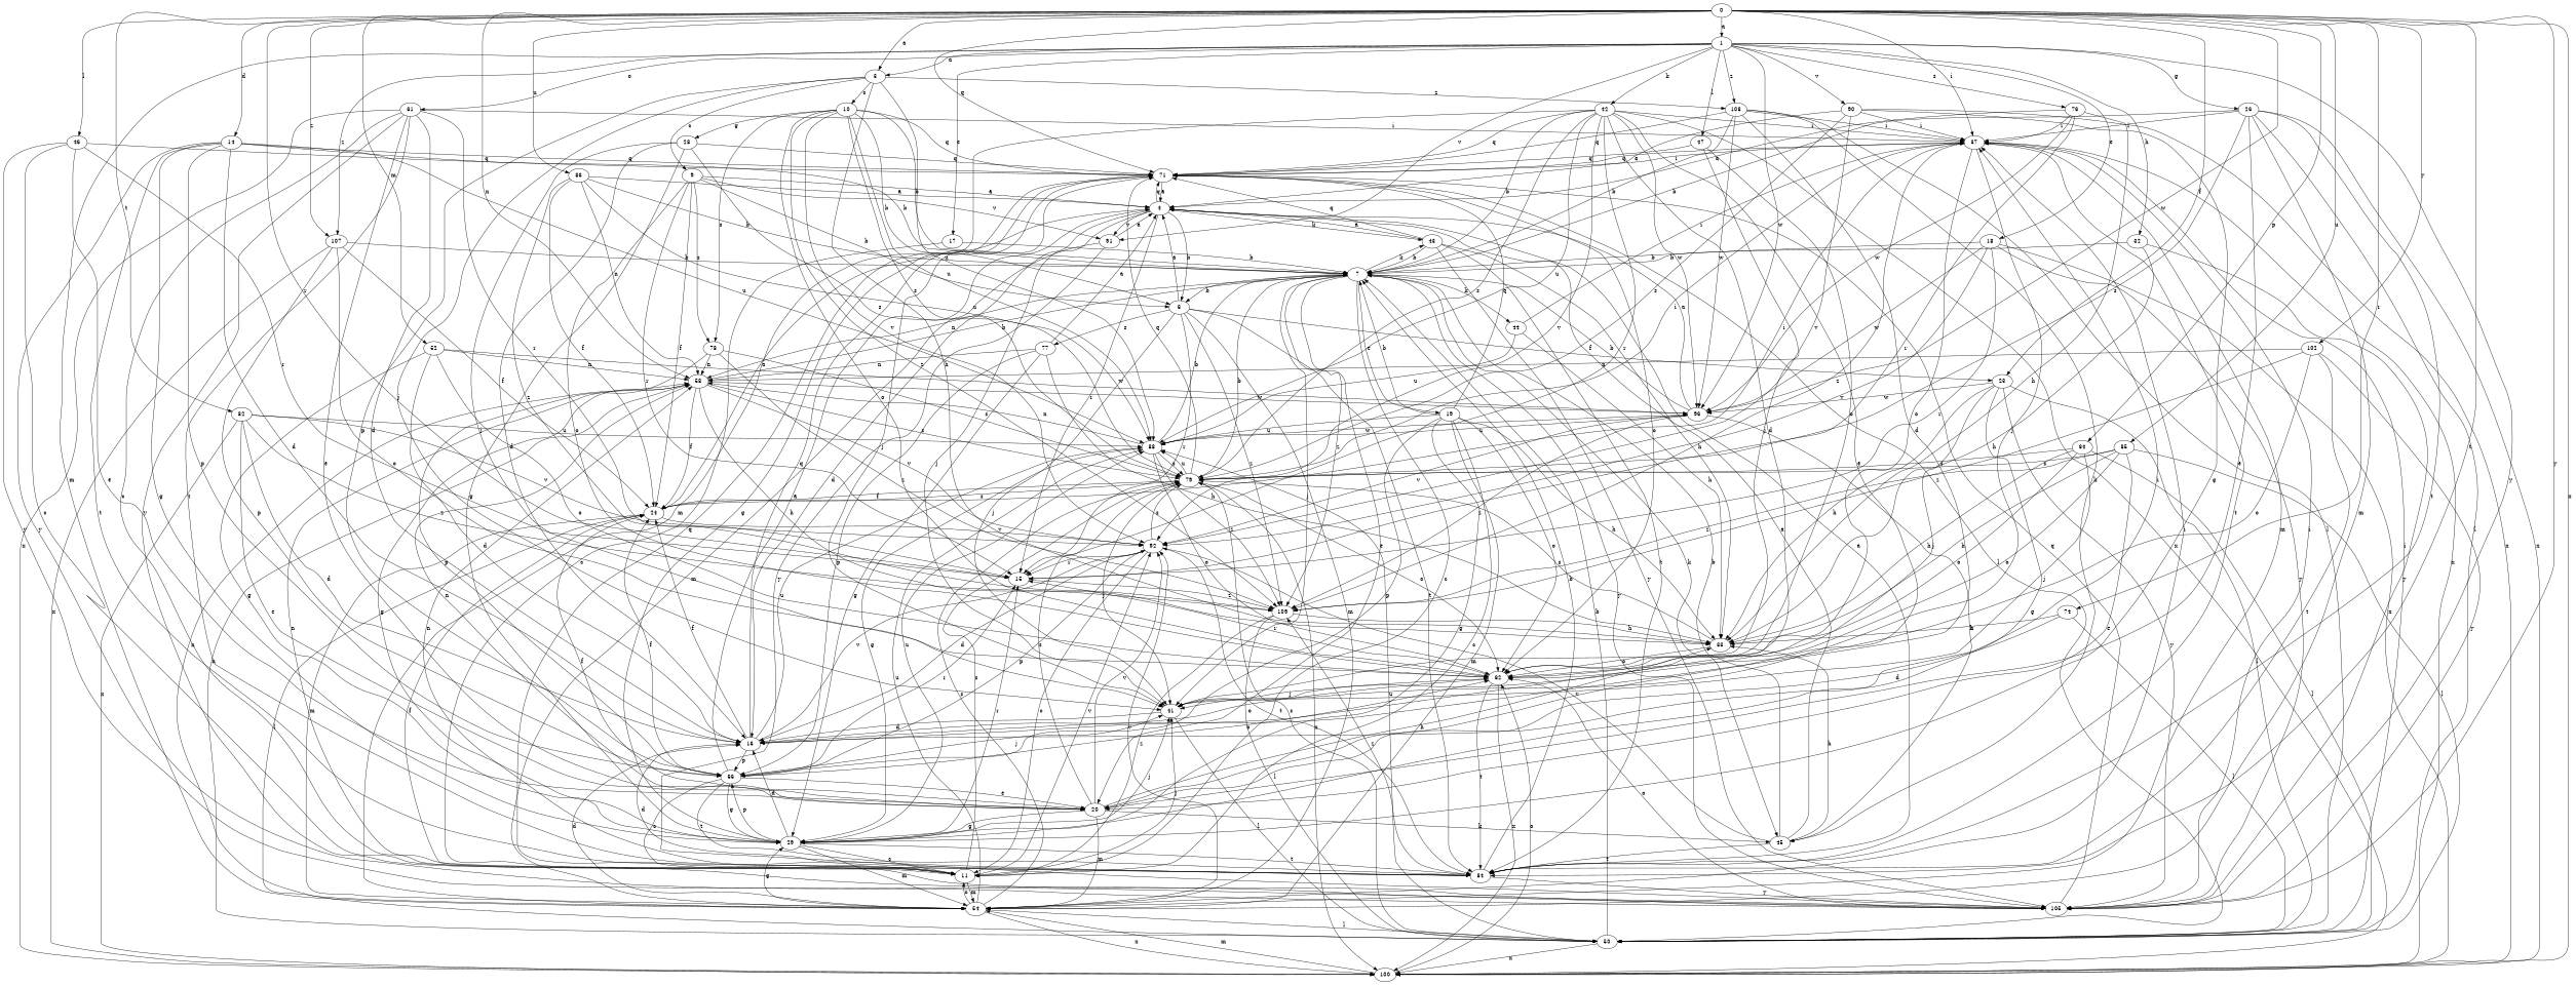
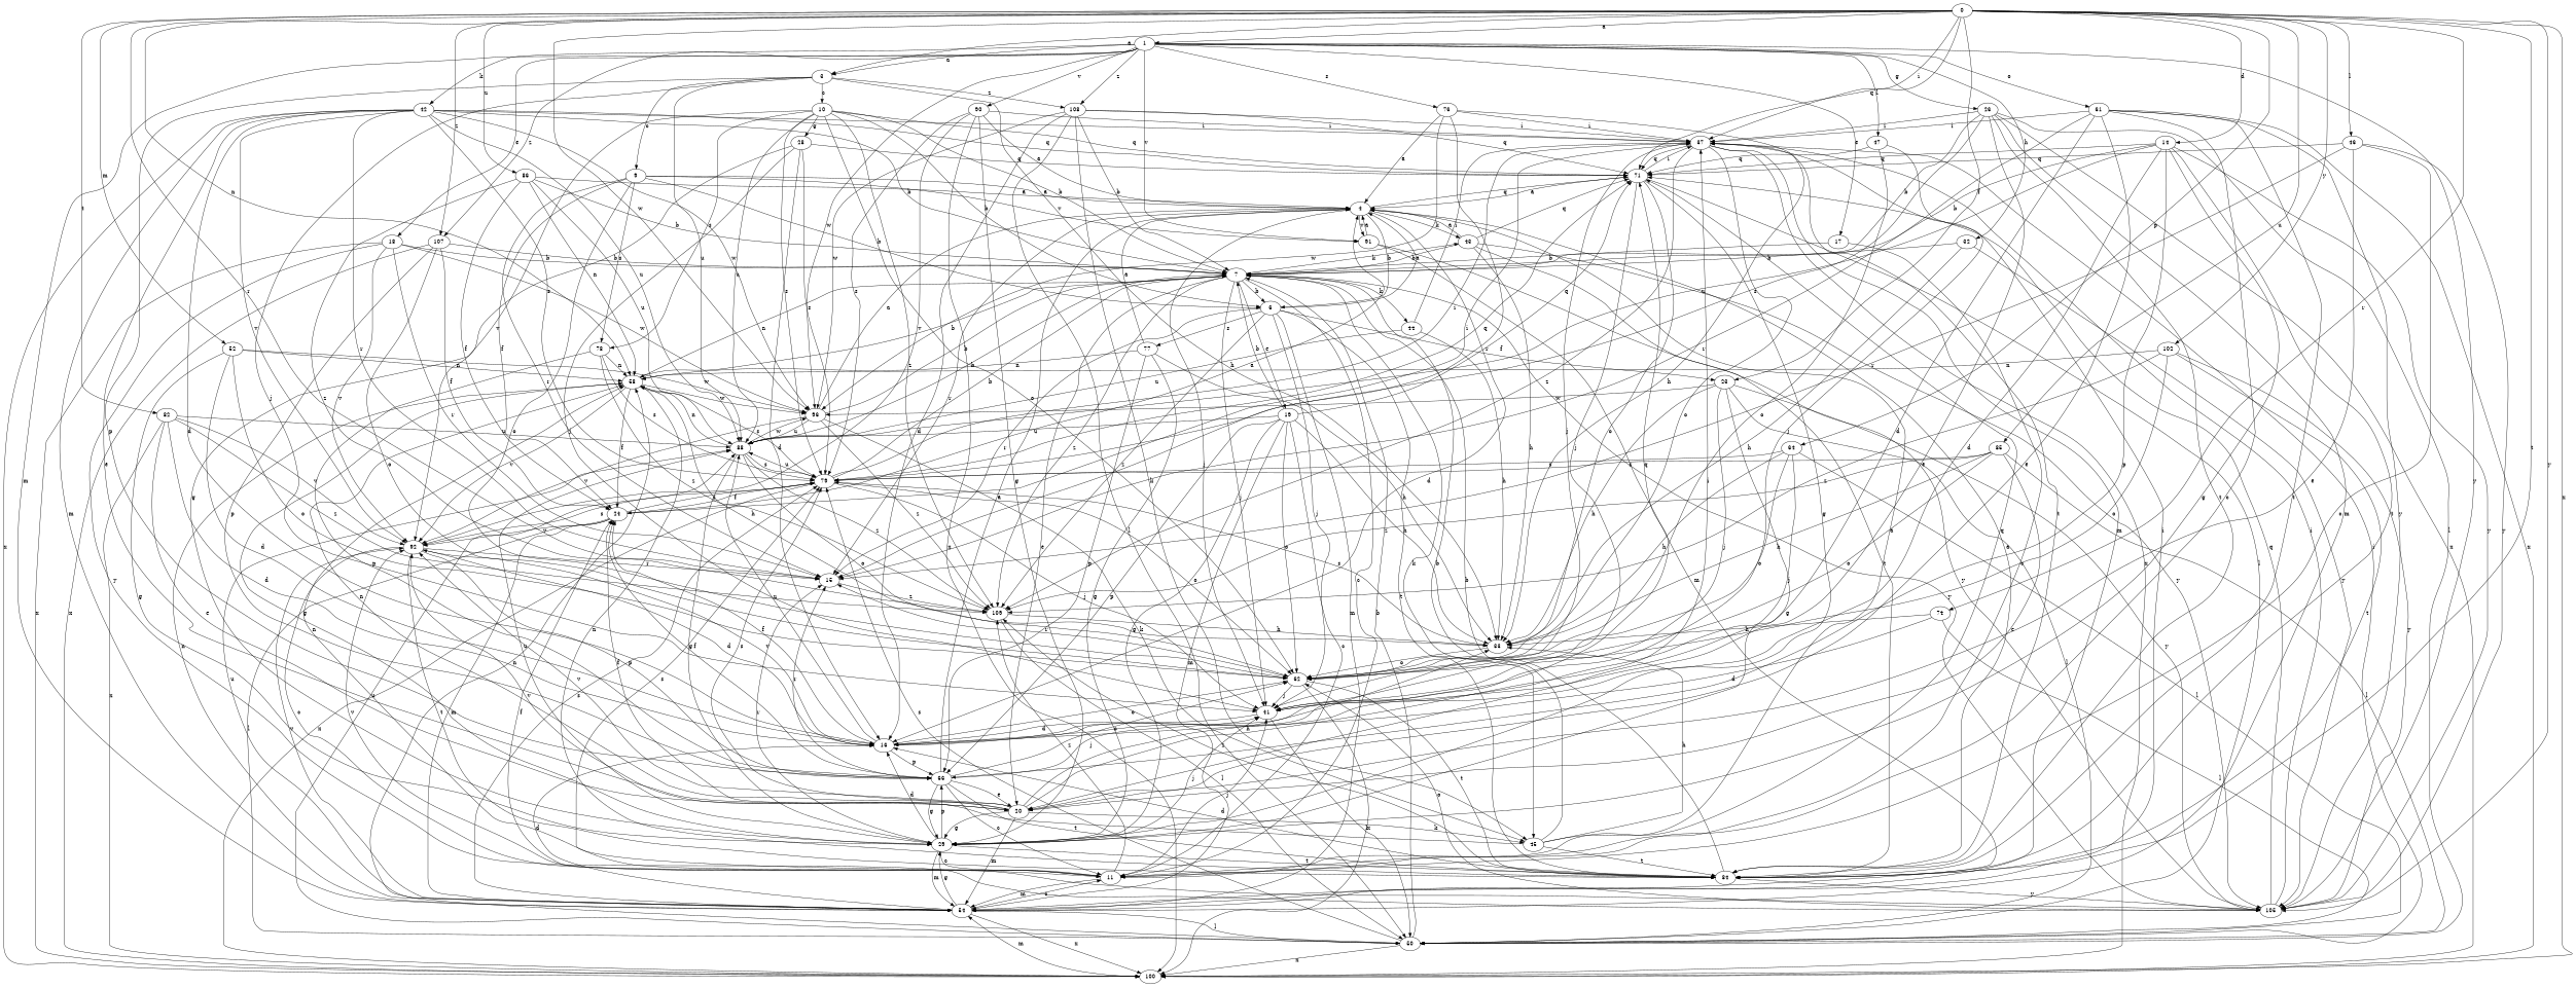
  strict digraph {
    0
    1
    3
    14
    23
    37
    46
    52
    58
    64
    71
    74
    n13 [label=15]
    82
    84
    85
    86
    96
    100
    102
    105
    107
    17
    18
    26
    32
    42
    47
    54
    61
    76
    90
    91
    108
    9
    10
    33
    41
    66
    88
    16
    7
    29
    50
    109
    62
    11
    20
    24
    79
    92
    4
    45
    6
    78
    28
    43
    77
    19
    44
    0 -> 1 [label=a]
    0 -> 3 [label=a]
    0 -> 14 [label=d]
    0 -> 23 [label=f]
    0 -> 37 [label=i]
    0 -> 46 [label=l]
    0 -> 52 [label=m]
    0 -> 58 [label=n]
    0 -> 64 [label=p]
    0 -> 71 [label=q]
    0 -> 74 [label=r]
    0 -> n13 [label=r]
    0 -> 82 [label=t]
    0 -> 84 [label=t]
    0 -> 85 [label=u]
    0 -> 86 [label=u]
    0 -> 96 [label=w]
    0 -> 100 [label=x]
    0 -> 102 [label=y]
    0 -> 105 [label=y]
    0 -> 107 [label=z]
    1 -> 3 [label=a]
    1 -> 96 [label=w]
    1 -> 105 [label=y]
    1 -> 107 [label=z]
    1 -> 17 [label=e]
    1 -> 18 [label=e]
    1 -> 26 [label=g]
    1 -> 32 [label=h]
    1 -> 42 [label=k]
    1 -> 47 [label=l]
    1 -> 54 [label=m]
    1 -> 61 [label=o]
    1 -> 76 [label=s]
    1 -> 90 [label=v]
    1 -> 91 [label=v]
    1 -> 108 [label=z]
    3 -> 108 [label=z]
    3 -> 9 [label=c]
    3 -> 10 [label=c]
    3 -> 33 [label=h]
    3 -> 41 [label=j]
    3 -> 66 [label=p]
    3 -> 88 [label=u]
    14 -> 71 [label=q]
    14 -> 84 [label=t]
    14 -> 105 [label=y]
    14 -> 66 [label=p]
    14 -> 88 [label=u]
    14 -> 16 [label=d]
    14 -> 7 [label=b]
    14 -> 29 [label=g]
    23 -> 96 [label=w]
    23 -> 105 [label=y]
    23 -> 33 [label=h]
    23 -> 41 [label=j]
    23 -> 29 [label=g]
    23 -> 50 [label=l]
    37 -> 71 [label=q]
    37 -> 84 [label=t]
    37 -> 100 [label=x]
    37 -> 54 [label=m]
    37 -> 41 [label=j]
    37 -> 109 [label=z]
    37 -> 62 [label=o]
    46 -> 71 [label=q]
    46 -> n13 [label=r]
    46 -> 105 [label=y]
    46 -> 11 [label=c]
    46 -> 20 [label=e]
    52 -> 58 [label=n]
    52 -> 96 [label=w]
    52 -> 16 [label=d]
    52 -> 29 [label=g]
    52 -> 62 [label=o]
    58 -> 96 [label=w]
    58 -> 33 [label=h]
    58 -> 7 [label=b]
    58 -> 29 [label=g]
    58 -> 24 [label=f]
    58 -> 79 [label=s]
    58 -> 92 [label=v]
    64 -> 33 [label=h]
    64 -> 41 [label=j]
    64 -> 50 [label=l]
    64 -> 62 [label=o]
    64 -> 79 [label=s]
    71 -> 37 [label=i]
    71 -> 41 [label=j]
    71 -> 29 [label=g]
    71 -> 50 [label=l]
    71 -> 62 [label=o]
    71 -> 4 [label=a]
    74 -> 33 [label=h]
    74 -> 16 [label=d]
    74 -> 50 [label=l]
    n13 -> 109 [label=z]
    82 -> 100 [label=x]
    82 -> 88 [label=u]
    82 -> 16 [label=d]
    82 -> 109 [label=z]
    82 -> 20 [label=e]
    82 -> 92 [label=v]
    84 -> 58 [label=n]
    84 -> 105 [label=y]
    84 -> 16 [label=d]
    84 -> 7 [label=b]
    84 -> 109 [label=z]
    84 -> 4 [label=a]
    85 -> 33 [label=h]
    85 -> 50 [label=l]
    85 -> 109 [label=z]
    85 -> 62 [label=o]
    85 -> 20 [label=e]
    85 -> 79 [label=s]
    86 -> 58 [label=n]
    86 -> 88 [label=u]
    86 -> 7 [label=b]
    86 -> 109 [label=z]
    86 -> 24 [label=f]
    86 -> 4 [label=a]
    96 -> 88 [label=u]
    96 -> 7 [label=b]
    96 -> 109 [label=z]
    96 -> 92 [label=v]
    96 -> 4 [label=a]
    96 -> 45 [label=k]
    100 -> 54 [label=m]
-   100 -> 62 [label=o]
    102 -> 58 [label=n]
    102 -> 84 [label=t]
    102 -> 105 [label=y]
    102 -> 109 [label=z]
    102 -> 62 [label=o]
    105 -> 37 [label=i]
    105 -> 71 [label=q]
    105 -> 62 [label=o]
    105 -> 24 [label=f]
    107 -> 100 [label=x]
    107 -> 66 [label=p]
    107 -> 7 [label=b]
    107 -> 62 [label=o]
    107 -> 24 [label=f]
    17 -> 7 [label=b]
    17 -> 11 [label=c]
    18 -> n13 [label=r]
    18 -> 96 [label=w]
    18 -> 100 [label=x]
    18 -> 105 [label=y]
    18 -> 7 [label=b]
    18 -> 92 [label=v]
    26 -> 37 [label=i]
    26 -> 84 [label=t]
    26 -> 100 [label=x]
    26 -> 54 [label=m]
    26 -> 7 [label=b]
    26 -> 50 [label=l]
    26 -> 20 [label=e]
    26 -> 79 [label=s]
    32 -> 105 [label=y]
    32 -> 33 [label=h]
    32 -> 7 [label=b]
    42 -> 37 [label=i]
    42 -> 71 [label=q]
    42 -> n13 [label=r]
    42 -> 96 [label=w]
    42 -> 100 [label=x]
    42 -> 54 [label=m]
    42 -> 88 [label=u]
    42 -> 16 [label=d]
    42 -> 7 [label=b]
    42 -> 20 [label=e]
    42 -> 79 [label=s]
    42 -> 92 [label=v]
    47 -> 71 [label=q]
    47 -> 41 [label=j]
    47 -> 62 [label=o]
    54 -> 37 [label=i]
    54 -> 58 [label=n]
    54 -> 100 [label=x]
    54 -> 88 [label=u]
    54 -> 16 [label=d]
    54 -> 29 [label=g]
    54 -> 50 [label=l]
    54 -> 11 [label=c]
    54 -> 79 [label=s]
    54 -> 92 [label=v]
    61 -> 37 [label=i]
    61 -> n13 [label=r]
    61 -> 84 [label=t]
    61 -> 100 [label=x]
    61 -> 105 [label=y]
    61 -> 16 [label=d]
    61 -> 11 [label=c]
    61 -> 20 [label=e]
    76 -> 37 [label=i]
    76 -> n13 [label=r]
    76 -> 96 [label=w]
    76 -> 33 [label=h]
    76 -> 4 [label=a]
    90 -> 37 [label=i]
    90 -> 100 [label=x]
    90 -> 29 [label=g]
    90 -> 79 [label=s]
    90 -> 92 [label=v]
    90 -> 4 [label=a]
    91 -> 105 [label=y]
    91 -> 54 [label=m]
    91 -> 4 [label=a]
    108 -> 37 [label=i]
    108 -> 71 [label=q]
    108 -> 96 [label=w]
    108 -> 16 [label=d]
    108 -> 7 [label=b]
    108 -> 50 [label=l]
    108 -> 45 [label=k]
    9 -> n13 [label=r]
    9 -> 91 [label=v]
    9 -> 62 [label=o]
    9 -> 24 [label=f]
    9 -> 4 [label=a]
    9 -> 6 [label=b]
    9 -> 78 [label=s]
    10 -> 71 [label=q]
    10 -> 88 [label=u]
    10 -> 7 [label=b]
    10 -> 109 [label=z]
    10 -> 62 [label=o]
    10 -> 79 [label=s]
    10 -> 92 [label=v]
    10 -> 6 [label=b]
    10 -> 78 [label=s]
    10 -> 28 [label=g]
    33 -> 62 [label=o]
    33 -> 79 [label=s]
    41 -> 16 [label=d]
    41 -> 50 [label=l]
    66 -> n13 [label=r]
    66 -> 84 [label=t]
    66 -> 41 [label=j]
    66 -> 29 [label=g]
    66 -> 62 [label=o]
    66 -> 11 [label=c]
    66 -> 20 [label=e]
    66 -> 24 [label=f]
    66 -> 4 [label=a]
    88 -> 58 [label=n]
    88 -> 96 [label=w]
    88 -> 7 [label=b]
    88 -> 29 [label=g]
    88 -> 109 [label=z]
    88 -> 62 [label=o]
    88 -> 79 [label=s]
    16 -> 71 [label=q]
    16 -> 66 [label=p]
    16 -> 88 [label=u]
    16 -> 62 [label=o]
    16 -> 24 [label=f]
    16 -> 92 [label=v]
    7 -> 58 [label=n]
    7 -> 105 [label=y]
    7 -> 41 [label=j]
    7 -> 109 [label=z]
    7 -> 11 [label=c]
    7 -> 20 [label=e]
    7 -> 45 [label=k]
    7 -> 6 [label=b]
    7 -> 43 [label=k]
    7 -> 19 [label=e]
    7 -> 44 [label=k]
    29 -> n13 [label=r]
    29 -> 84 [label=t]
    29 -> 54 [label=m]
    29 -> 41 [label=j]
    29 -> 66 [label=p]
    29 -> 88 [label=u]
    29 -> 16 [label=d]
    29 -> 11 [label=c]
    50 -> 37 [label=i]
    50 -> 58 [label=n]
    50 -> 100 [label=x]
    50 -> 88 [label=u]
    50 -> 7 [label=b]
    50 -> 79 [label=s]
    109 -> 33 [label=h]
    109 -> 50 [label=l]
    62 -> n13 [label=r]
    62 -> 84 [label=t]
    62 -> 100 [label=x]
    62 -> 41 [label=j]
    11 -> 58 [label=n]
    11 -> 71 [label=q]
    11 -> 54 [label=m]
    11 -> 41 [label=j]
-   109 -> 11 [label=z]
+   11 -> 109 [label=z]
    11 -> 79 [label=s]
    11 -> 92 [label=v]
    20 -> 37 [label=i]
    20 -> 58 [label=n]
    20 -> 54 [label=m]
    20 -> 33 [label=h]
    20 -> 29 [label=g]
    20 -> 24 [label=f]
    20 -> 79 [label=s]
    20 -> 92 [label=v]
    20 -> 45 [label=k]
    24 -> 37 [label=i]
    24 -> 54 [label=m]
    24 -> 50 [label=l]
    24 -> 79 [label=s]
    24 -> 92 [label=v]
    24 -> 4 [label=a]
    79 -> 37 [label=i]
    79 -> 71 [label=q]
    79 -> 100 [label=x]
    79 -> 41 [label=j]
    79 -> 88 [label=u]
    79 -> 7 [label=b]
    79 -> 62 [label=o]
    79 -> 24 [label=f]
    92 -> n13 [label=r]
    92 -> 84 [label=t]
    92 -> 66 [label=p]
    92 -> 16 [label=d]
    92 -> 11 [label=c]
    92 -> 79 [label=s]
    4 -> 71 [label=q]
    4 -> n13 [label=r]
    4 -> 91 [label=v]
    4 -> 41 [label=j]
    4 -> 16 [label=d]
    4 -> 6 [label=b]
    4 -> 43 [label=k]
    45 -> 84 [label=t]
    45 -> 33 [label=h]
    45 -> 7 [label=b]
    45 -> 92 [label=v]
    45 -> 4 [label=a]
    6 -> 23 [label=f]
    6 -> n13 [label=r]
    6 -> 84 [label=t]
    6 -> 54 [label=m]
    6 -> 41 [label=j]
    6 -> 109 [label=z]
    6 -> 4 [label=a]
    6 -> 77 [label=s]
    78 -> 58 [label=n]
    78 -> 66 [label=p]
    78 -> 109 [label=z]
    78 -> 79 [label=s]
    28 -> 71 [label=q]
    28 -> 41 [label=j]
    28 -> 16 [label=d]
    28 -> 29 [label=g]
    28 -> 79 [label=s]
    43 -> 71 [label=q]
    43 -> 84 [label=t]
    43 -> 105 [label=y]
    43 -> 33 [label=h]
    43 -> 7 [label=b]
    43 -> 4 [label=a]
    77 -> 58 [label=n]
    77 -> 33 [label=h]
    77 -> 66 [label=p]
    77 -> 29 [label=g]
    77 -> 4 [label=a]
    19 -> 71 [label=q]
    19 -> 54 [label=m]
    19 -> 33 [label=h]
    19 -> 66 [label=p]
    19 -> 88 [label=u]
    19 -> 7 [label=b]
    19 -> 29 [label=g]
    19 -> 62 [label=o]
    19 -> 11 [label=c]
    44 -> 37 [label=i]
    44 -> 33 [label=h]
    44 -> 88 [label=u]
  }
